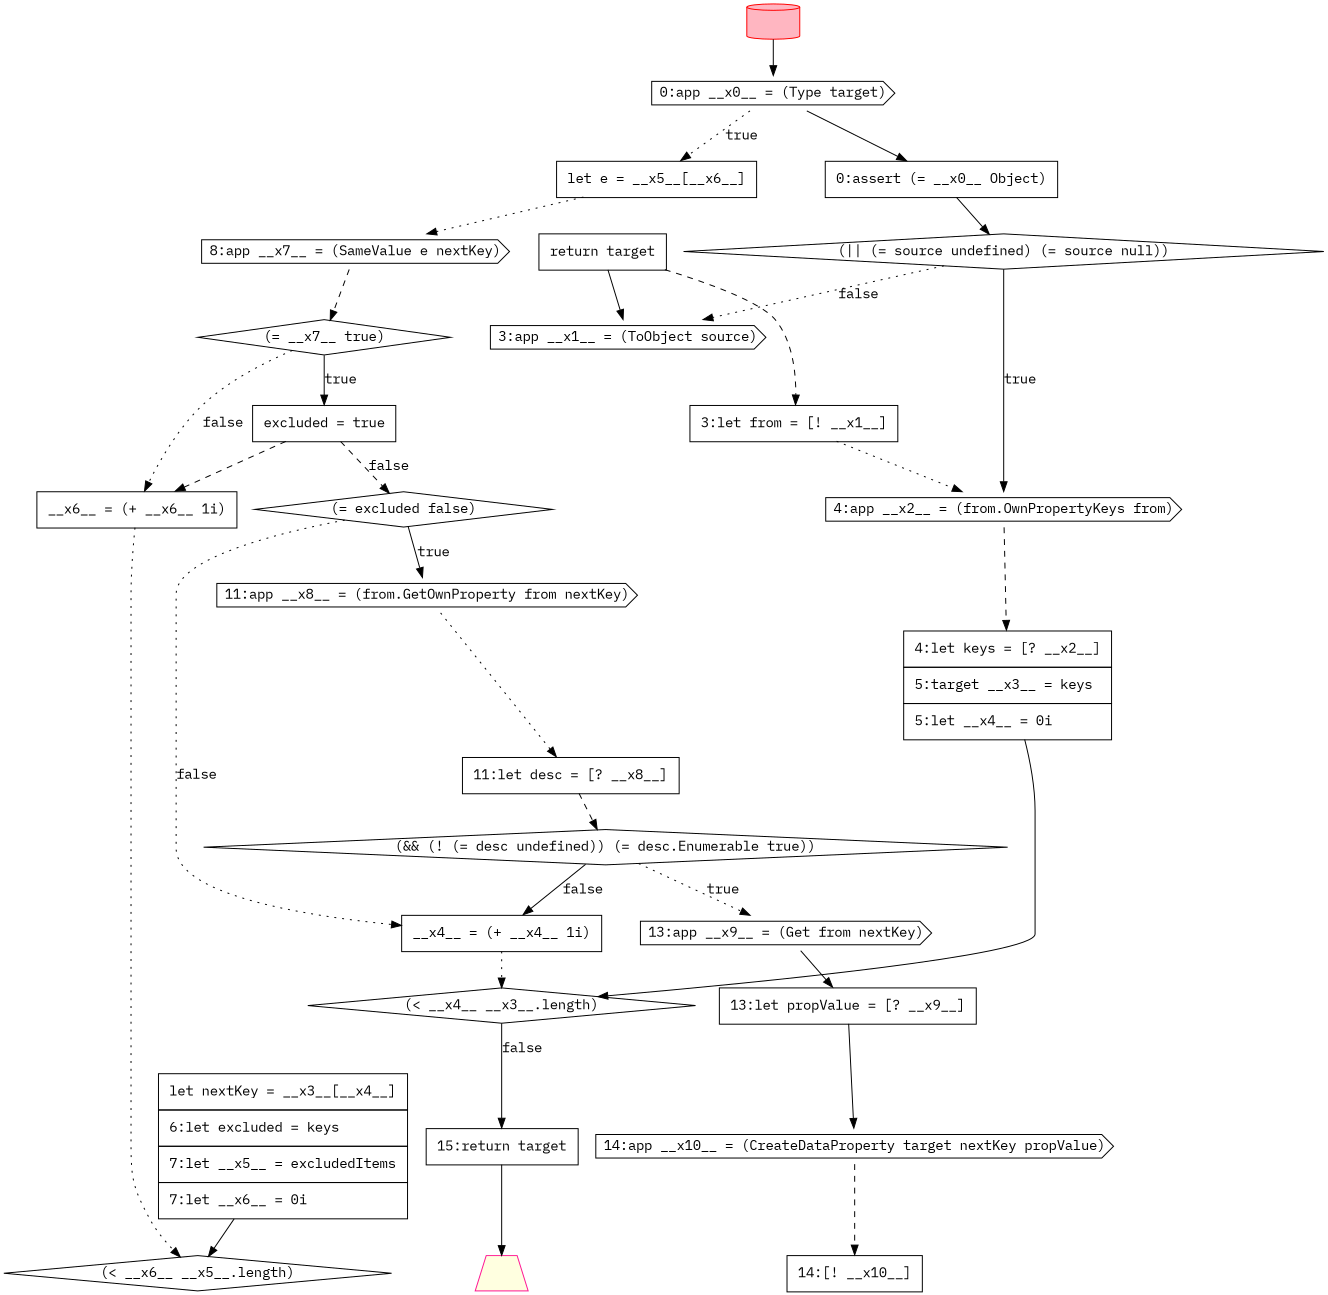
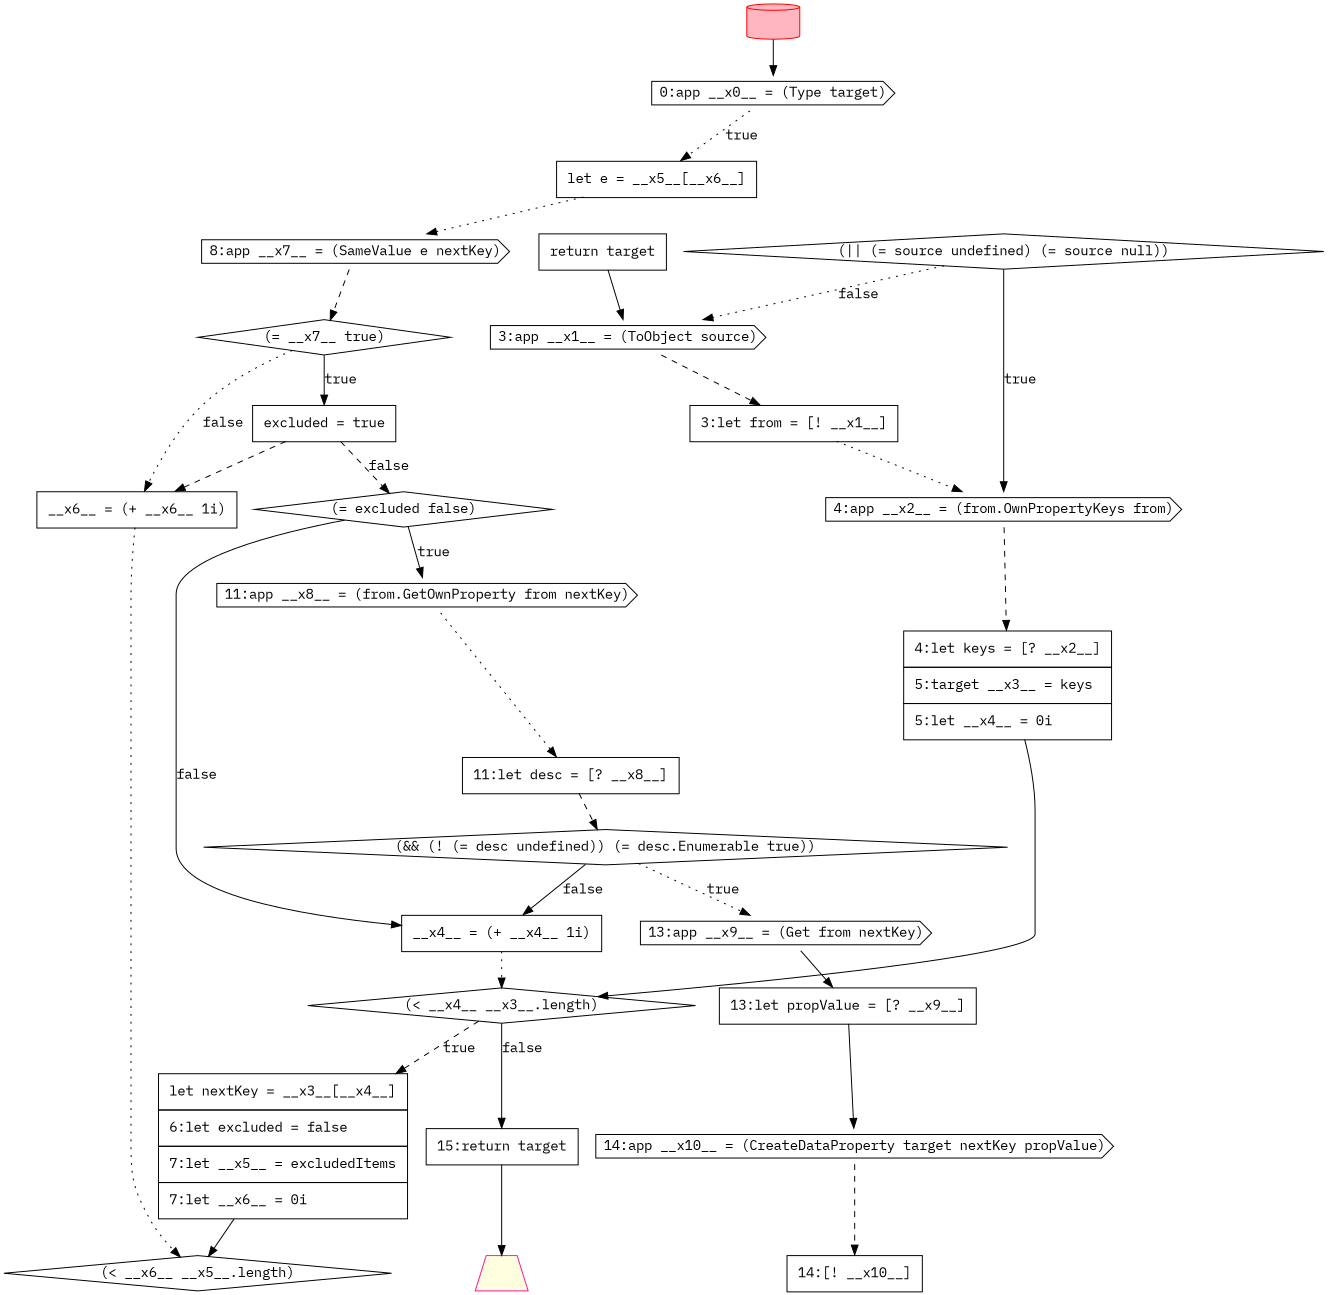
  digraph {
    fontname="IBM Plex Mono"
    node [color=black fillcolor=white fontname="IBM Plex Mono" shape=none style=filled]
    edge [color=black fontname="IBM Plex Mono" style=solid]
    n1 [label=<<font color="black">     <table border="0" cellborder="1" cellspacing="0" cellpadding="10">       <tr><td align="left">let e = __x5__[__x6__]</td></tr>     </table>   </font>> margin=0]
    n2 [label=<<font color="black">8:app __x7__ = (SameValue e nextKey)</font>> shape=cds]
    n3 [label=<<font color="black">(= __x7__ true)</font>> shape=diamond]
-   n4 [label=<<font color="black">     <table border="0" cellborder="1" cellspacing="0" cellpadding="10">       <tr><td align="left">0:assert (= __x0__ Object)</td></tr>     </table>   </font>> margin=0]
    n5 [label=<<font color="black">(|| (= source undefined) (= source null))</font>> shape=diamond]
    n6 [label=<<font color="black">4:app __x2__ = (from.OwnPropertyKeys from)</font>> shape=cds]
    n7 [label=<<font color="black">3:app __x1__ = (ToObject source)</font>> shape=cds]
    n8 [label=<<font color="black">     <table border="0" cellborder="1" cellspacing="0" cellpadding="10">       <tr><td align="left">4:let keys = [? __x2__]</td></tr>       <tr><td align="left">5:target __x3__ = keys</td></tr>       <tr><td align="left">5:let __x4__ = 0i</td></tr>     </table>   </font>> margin=0]
    n9 [label=<<font color="black">(&lt; __x4__ __x3__.length)</font>> shape=diamond]
    n10 [label=<<font color="black">     <table border="0" cellborder="1" cellspacing="0" cellpadding="10">       <tr><td align="left">14:[! __x10__]</td></tr>     </table>   </font>> margin=0]
    n11 [label=<<font color="black">     <table border="0" cellborder="1" cellspacing="0" cellpadding="10">       <tr><td align="left">__x4__ = (+ __x4__ 1i)</td></tr>     </table>   </font>> margin=0]
    n12 [label=<<font color="black">     <table border="0" cellborder="1" cellspacing="0" cellpadding="10">       <tr><td align="left">__x6__ = (+ __x6__ 1i)</td></tr>     </table>   </font>> margin=0]
    n13 [label=<<font color="black">(&lt; __x6__ __x5__.length)</font>> shape=diamond]
    n14 [label=<<font color="black">0:app __x0__ = (Type target)</font>> shape=cds]
    n15 [label=<<font color="black">     <table border="0" cellborder="1" cellspacing="0" cellpadding="10">       <tr><td align="left">return target</td></tr>     </table>   </font>> margin=0]
    n16 [label=<<font color="black">     <table border="0" cellborder="1" cellspacing="0" cellpadding="10">       <tr><td align="left">3:let from = [! __x1__]</td></tr>     </table>   </font>> margin=0]
    n17 [label=<<font color="black">(&amp;&amp; (! (= desc undefined)) (= desc.Enumerable true))</font>> shape=diamond]
    n18 [label=<<font color="black">13:app __x9__ = (Get from nextKey)</font>> shape=cds]
    n19 [label=<<font color="black">     <table border="0" cellborder="1" cellspacing="0" cellpadding="10">       <tr><td align="left">13:let propValue = [? __x9__]</td></tr>     </table>   </font>> margin=0]
    n20 [label=<<font color="black">     <table border="0" cellborder="1" cellspacing="0" cellpadding="10">       <tr><td align="left">15:return target</td></tr>     </table>   </font>> margin=0]
-   n21 [label=<<font color="black">     <table border="0" cellborder="1" cellspacing="0" cellpadding="10">       <tr><td align="left">let nextKey = __x3__[__x4__]</td></tr>       <tr><td align="left">6:let excluded = keys</td></tr>       <tr><td align="left">7:let __x5__ = excludedItems</td></tr>       <tr><td align="left">7:let __x6__ = 0i</td></tr>     </table>   </font>> margin=0]
+   n21 [label=<<font color="black">     <table border="0" cellborder="1" cellspacing="0" cellpadding="10">       <tr><td align="left">let nextKey = __x3__[__x4__]</td></tr>       <tr><td align="left">6:let excluded = false</td></tr>       <tr><td align="left">7:let __x5__ = excludedItems</td></tr>       <tr><td align="left">7:let __x6__ = 0i</td></tr>     </table>   </font>> margin=0]
    n22 [color=deeppink fillcolor=lightyellow label=" " shape=trapezium]
    n23 [color=red fillcolor=lightpink label=" " shape=cylinder]
    n24 [label=<<font color="black">     <table border="0" cellborder="1" cellspacing="0" cellpadding="10">       <tr><td align="left">excluded = true</td></tr>     </table>   </font>> margin=0]
    n25 [label=<<font color="black">(= excluded false)</font>> shape=diamond]
    n26 [label=<<font color="black">14:app __x10__ = (CreateDataProperty target nextKey propValue)</font>> shape=cds]
    n27 [label=<<font color="black">11:app __x8__ = (from.GetOwnProperty from nextKey)</font>> shape=cds]
    n28 [label=<<font color="black">     <table border="0" cellborder="1" cellspacing="0" cellpadding="10">       <tr><td align="left">11:let desc = [? __x8__]</td></tr>     </table>   </font>> margin=0]
    n1 -> n2 [style=dotted]
    n2 -> n3 [style=dashed]
    n3 -> n12 [label=<<font color="black">false</font>> style=dotted]
    n3 -> n24 [label=<<font color="black">true</font>>]
-   n4 -> n5
    n5 -> n6 [label=<<font color="black">true</font>>]
    n5 -> n7 [label=<<font color="black">false</font>> style=dotted]
    n6 -> n8 [style=dashed]
-   n15 -> n16 [style=dashed]
+   n7 -> n16 [style=dashed]
    n8 -> n9
    n9 -> n20 [label=<<font color="black">false</font>>]
+   n9 -> n21 [label=<<font color="black">true</font>> style=dashed]
    n11 -> n9 [style=dotted]
    n12 -> n13 [style=dotted]
    n14 -> n1 [label=<<font color="black">true</font>> style=dotted]
-   n14 -> n4
    n15 -> n7
    n16 -> n6 [style=dotted]
    n17 -> n11 [label=<<font color="black">false</font>>]
    n17 -> n18 [label=<<font color="black">true</font>> style=dotted]
    n18 -> n19
    n19 -> n26
    n20 -> n22
    n21 -> n13
    n23 -> n14
    n24 -> n12 [style=dashed]
    n24 -> n25 [label=<<font color="black">false</font>> style=dashed]
-   n25 -> n11 [label=<<font color="black">false</font>> style=dotted]
+   n25 -> n11 [label=<<font color="black">false</font>>]
    n25 -> n27 [label=<<font color="black">true</font>>]
    n26 -> n10 [style=dashed]
    n27 -> n28 [style=dotted]
    n28 -> n17 [style=dashed]
  }
